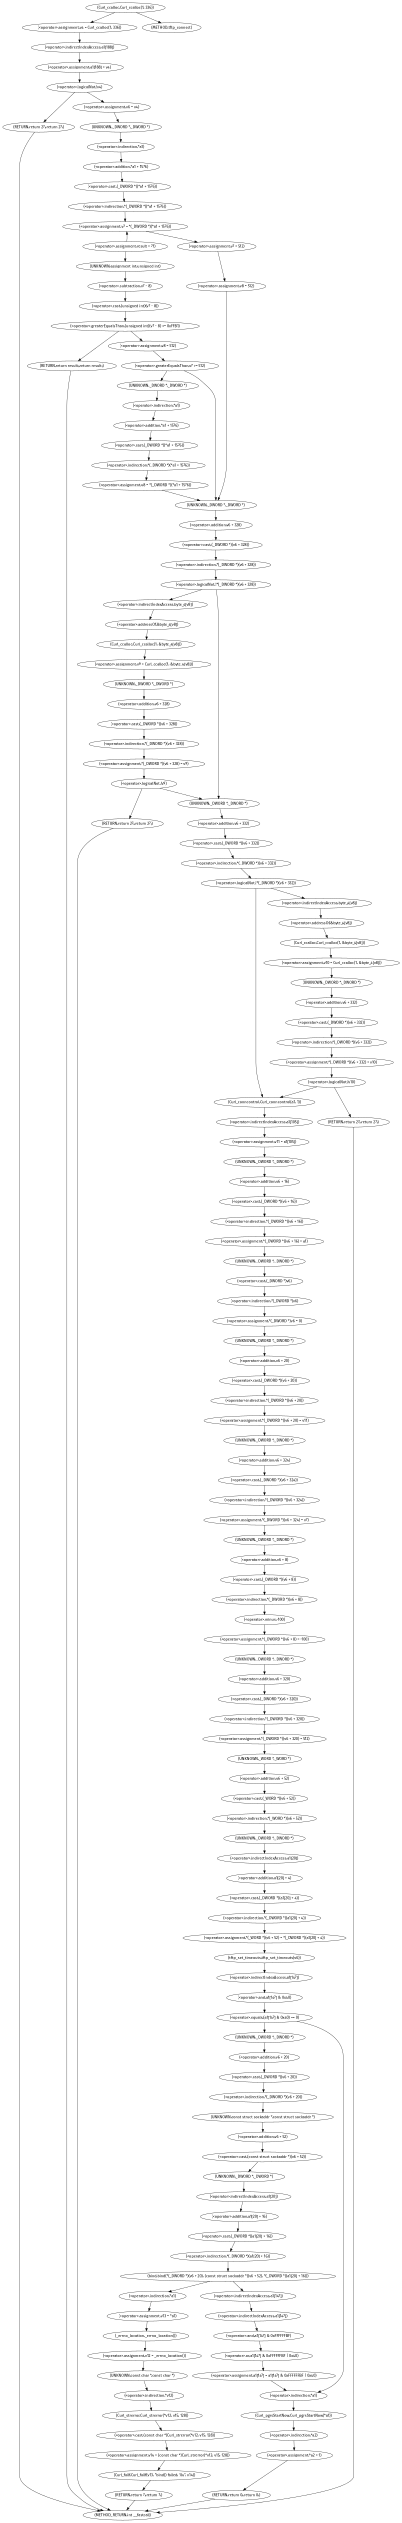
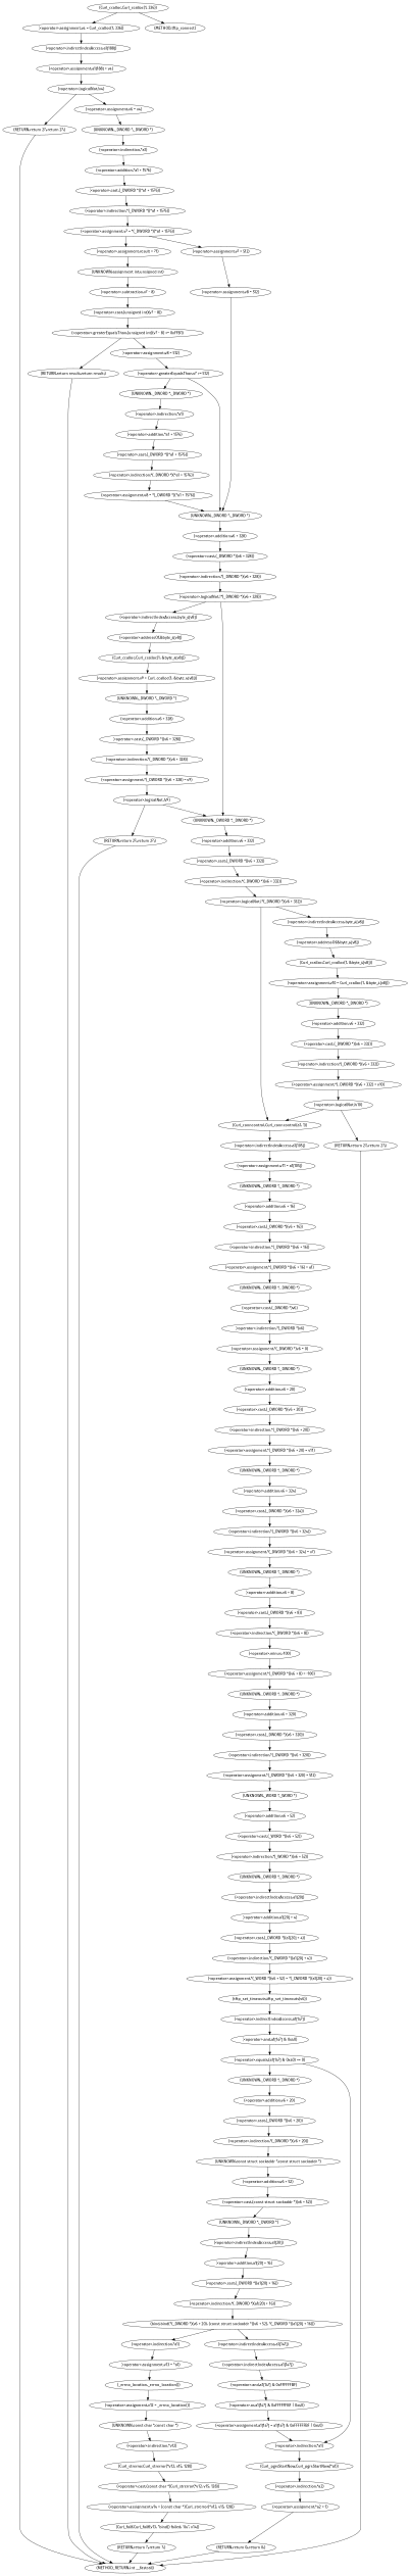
  digraph {
    fontname="Fira Sans"
    node [fontname="Fira Sans"]
    edge [fontname="Fira Sans"]
    n1 [label="(<operator>.assignment,v4 = Curl_ccalloc(1, 336))"]
    n2 [label="(<operator>.indirectIndexAccess,a1[188])"]
    n3 [label="(<operator>.assignment,a1[188] = v4)"]
    n4 [label="(Curl_ccalloc,Curl_ccalloc(1, 336))"]
    n5 [label="(METHOD,tftp_connect)"]
    n6 [label="(<operator>.logicalNot,!v4)"]
    n7 [label="(RETURN,return 27;,return 27;)"]
    n8 [label="(<operator>.assignment,v6 = v4)"]
    n9 [label="(METHOD_RETURN,int __fastcall)"]
    n10 [label="(UNKNOWN,_DWORD *,_DWORD *)"]
    n11 [label="(<operator>.indirection,*a1)"]
    n12 [label="(<operator>.assignment,v7 = *(_DWORD *)(*a1 + 1576))"]
    n13 [label="(<operator>.assignment,result = 71)"]
    n14 [label="(<operator>.assignment,v7 = 512)"]
    n15 [label="(UNKNOWN,assignment int,unsigned int)"]
    n16 [label="(<operator>.assignment,v8 = 512)"]
    n17 [label="(<operator>.indirection,*(_DWORD *)(*a1 + 1576))"]
    n18 [label="(<operator>.cast,(_DWORD *)(*a1 + 1576))"]
    n19 [label="(<operator>.addition,*a1 + 1576)"]
    n20 [label="(<operator>.subtraction,v7 - 8)"]
    n21 [label="(<operator>.greaterEqualsThan,(unsigned int)(v7 - 8) >= 0xFFB1)"]
    n22 [label="(RETURN,return result;,return result;)"]
    n23 [label="(<operator>.assignment,v8 = 512)"]
    n24 [label="(<operator>.greaterEqualsThan,v7 >= 512)"]
    n25 [label="(<operator>.cast,(unsigned int)(v7 - 8))"]
    n26 [label="(UNKNOWN,_DWORD *,_DWORD *)"]
    n27 [label="(UNKNOWN,_DWORD *,_DWORD *)"]
    n28 [label="(<operator>.indirection,*a1)"]
    n29 [label="(<operator>.addition,v6 + 328)"]
    n30 [label="(<operator>.assignment,v8 = *(_DWORD *)(*a1 + 1576))"]
    n31 [label="(<operator>.indirection,*(_DWORD *)(*a1 + 1576))"]
    n32 [label="(<operator>.cast,(_DWORD *)(*a1 + 1576))"]
    n33 [label="(<operator>.addition,*a1 + 1576)"]
    n34 [label="(<operator>.logicalNot,!*(_DWORD *)(v6 + 328))"]
    n35 [label="(<operator>.indirectIndexAccess,byte_4[v8])"]
    n36 [label="(UNKNOWN,_DWORD *,_DWORD *)"]
    n37 [label="(<operator>.addressOf,&byte_4[v8])"]
    n38 [label="(<operator>.addition,v6 + 332)"]
    n39 [label="(<operator>.indirection,*(_DWORD *)(v6 + 328))"]
    n40 [label="(<operator>.cast,(_DWORD *)(v6 + 328))"]
    n41 [label="(<operator>.assignment,v9 = Curl_ccalloc(1, &byte_4[v8]))"]
    n42 [label="(UNKNOWN,_DWORD *,_DWORD *)"]
    n43 [label="(<operator>.addition,v6 + 328)"]
    n44 [label="(Curl_ccalloc,Curl_ccalloc(1, &byte_4[v8]))"]
    n45 [label="(<operator>.assignment,*(_DWORD *)(v6 + 328) = v9)"]
    n46 [label="(<operator>.logicalNot,!v9)"]
    n47 [label="(RETURN,return 27;,return 27;)"]
    n48 [label="(<operator>.indirection,*(_DWORD *)(v6 + 328))"]
    n49 [label="(<operator>.cast,(_DWORD *)(v6 + 328))"]
    n50 [label="(<operator>.logicalNot,!*(_DWORD *)(v6 + 332))"]
    n51 [label="(<operator>.indirectIndexAccess,byte_4[v8])"]
    n52 [label="(Curl_conncontrol,Curl_conncontrol(a1, 1))"]
    n53 [label="(<operator>.addressOf,&byte_4[v8])"]
    n54 [label="(<operator>.indirectIndexAccess,a1[105])"]
    n55 [label="(<operator>.indirection,*(_DWORD *)(v6 + 332))"]
    n56 [label="(<operator>.cast,(_DWORD *)(v6 + 332))"]
    n57 [label="(<operator>.assignment,v10 = Curl_ccalloc(1, &byte_4[v8]))"]
    n58 [label="(UNKNOWN,_DWORD *,_DWORD *)"]
    n59 [label="(<operator>.addition,v6 + 332)"]
    n60 [label="(Curl_ccalloc,Curl_ccalloc(1, &byte_4[v8]))"]
    n61 [label="(<operator>.assignment,*(_DWORD *)(v6 + 332) = v10)"]
    n62 [label="(<operator>.logicalNot,!v10)"]
    n63 [label="(RETURN,return 27;,return 27;)"]
    n64 [label="(<operator>.indirection,*(_DWORD *)(v6 + 332))"]
    n65 [label="(<operator>.cast,(_DWORD *)(v6 + 332))"]
    n66 [label="(<operator>.assignment,v11 = a1[105])"]
    n67 [label="(UNKNOWN,_DWORD *,_DWORD *)"]
    n68 [label="(<operator>.addition,v6 + 16)"]
    n69 [label="(<operator>.assignment,*(_DWORD *)(v6 + 16) = a1)"]
    n70 [label="(UNKNOWN,_DWORD *,_DWORD *)"]
    n71 [label="(<operator>.cast,(_DWORD *)v6)"]
    n72 [label="(<operator>.indirection,*(_DWORD *)(v6 + 16))"]
    n73 [label="(<operator>.cast,(_DWORD *)(v6 + 16))"]
    n74 [label="(<operator>.assignment,*(_DWORD *)v6 = 0)"]
    n75 [label="(UNKNOWN,_DWORD *,_DWORD *)"]
    n76 [label="(<operator>.addition,v6 + 20)"]
    n77 [label="(<operator>.indirection,*(_DWORD *)v6)"]
    n78 [label="(<operator>.assignment,*(_DWORD *)(v6 + 20) = v11)"]
    n79 [label="(UNKNOWN,_DWORD *,_DWORD *)"]
    n80 [label="(<operator>.addition,v6 + 324)"]
    n81 [label="(<operator>.indirection,*(_DWORD *)(v6 + 20))"]
    n82 [label="(<operator>.cast,(_DWORD *)(v6 + 20))"]
    n83 [label="(<operator>.assignment,*(_DWORD *)(v6 + 324) = v7)"]
    n84 [label="(UNKNOWN,_DWORD *,_DWORD *)"]
    n85 [label="(<operator>.addition,v6 + 8)"]
    n86 [label="(<operator>.indirection,*(_DWORD *)(v6 + 324))"]
    n87 [label="(<operator>.cast,(_DWORD *)(v6 + 324))"]
    n88 [label="(<operator>.assignment,*(_DWORD *)(v6 + 8) = -100)"]
    n89 [label="(UNKNOWN,_DWORD *,_DWORD *)"]
    n90 [label="(<operator>.addition,v6 + 320)"]
    n91 [label="(<operator>.indirection,*(_DWORD *)(v6 + 8))"]
    n92 [label="(<operator>.minus,-100)"]
    n93 [label="(<operator>.cast,(_DWORD *)(v6 + 8))"]
    n94 [label="(<operator>.assignment,*(_DWORD *)(v6 + 320) = 512)"]
    n95 [label="(UNKNOWN,_WORD *,_WORD *)"]
    n96 [label="(<operator>.addition,v6 + 52)"]
    n97 [label="(<operator>.indirection,*(_DWORD *)(v6 + 320))"]
    n98 [label="(<operator>.cast,(_DWORD *)(v6 + 320))"]
    n99 [label="(<operator>.assignment,*(_WORD *)(v6 + 52) = *(_DWORD *)(a1[20] + 4))"]
    n100 [label="(tftp_set_timeouts,tftp_set_timeouts(v6))"]
    n101 [label="(<operator>.indirectIndexAccess,a1[147])"]
    n102 [label="(<operator>.indirection,*(_WORD *)(v6 + 52))"]
    n103 [label="(UNKNOWN,_DWORD *,_DWORD *)"]
    n104 [label="(<operator>.indirectIndexAccess,a1[20])"]
    n105 [label="(<operator>.cast,(_WORD *)(v6 + 52))"]
    n106 [label="(<operator>.indirection,*(_DWORD *)(a1[20] + 4))"]
    n107 [label="(<operator>.cast,(_DWORD *)(a1[20] + 4))"]
    n108 [label="(<operator>.addition,a1[20] + 4)"]
    n109 [label="(<operator>.and,a1[147] & 0x40)"]
    n110 [label="(<operator>.equals,(a1[147] & 0x40) == 0)"]
    n111 [label="(UNKNOWN,_DWORD *,_DWORD *)"]
    n112 [label="(<operator>.indirection,*a1)"]
    n113 [label="(<operator>.addition,v6 + 20)"]
    n114 [label="(Curl_pgrsStartNow,Curl_pgrsStartNow(*a1))"]
    n115 [label="(bind,bind(*(_DWORD *)(v6 + 20), (const struct sockaddr *)(v6 + 52), *(_DWORD *)(a1[20] + 16)))"]
    n116 [label="(<operator>.indirection,*a1)"]
    n117 [label="(<operator>.indirectIndexAccess,a1[147])"]
    n118 [label="(<operator>.assignment,v13 = *a1)"]
    n119 [label="(<operator>.indirectIndexAccess,a1[147])"]
    n120 [label="(<operator>.indirection,*(_DWORD *)(v6 + 20))"]
    n121 [label="(UNKNOWN,const struct sockaddr *,const struct sockaddr *)"]
    n122 [label="(<operator>.addition,v6 + 52)"]
    n123 [label="(<operator>.cast,(_DWORD *)(v6 + 20))"]
    n124 [label="(<operator>.cast,(const struct sockaddr *)(v6 + 52))"]
    n125 [label="(UNKNOWN,_DWORD *,_DWORD *)"]
    n126 [label="(<operator>.indirectIndexAccess,a1[20])"]
    n127 [label="(<operator>.indirection,*(_DWORD *)(a1[20] + 16))"]
    n128 [label="(<operator>.cast,(_DWORD *)(a1[20] + 16))"]
    n129 [label="(<operator>.addition,a1[20] + 16)"]
    n130 [label="(_errno_location,_errno_location())"]
    n131 [label="(<operator>.assignment,v12 = _errno_location())"]
    n132 [label="(UNKNOWN,const char *,const char *)"]
    n133 [label="(<operator>.indirection,*v12)"]
    n134 [label="(<operator>.assignment,v14 = (const char *)Curl_strerror(*v12, v15, 128))"]
    n135 [label="(Curl_failf,Curl_failf(v13, \"bind() failed; %s\", v14))"]
    n136 [label="(RETURN,return 7;,return 7;)"]
    n137 [label="(<operator>.cast,(const char *)Curl_strerror(*v12, v15, 128))"]
    n138 [label="(Curl_strerror,Curl_strerror(*v12, v15, 128))"]
    n139 [label="(<operator>.assignment,a1[147] = a1[147] & 0xFFFFFFBF | 0x40)"]
    n140 [label="(<operator>.and,a1[147] & 0xFFFFFFBF)"]
    n141 [label="(<operator>.or,a1[147] & 0xFFFFFFBF | 0x40)"]
    n142 [label="(<operator>.indirection,*a2)"]
    n143 [label="(<operator>.assignment,*a2 = 1)"]
    n144 [label="(RETURN,return 0;,return 0;)"]
    n1 -> n2
    n2 -> n3
    n3 -> n6
    n4 -> n1
    n4 -> n5
    n6 -> n7
    n6 -> n8
    n7 -> n9
    n8 -> n10
    n10 -> n11
    n11 -> n19
-   n13 -> n12
+   n12 -> n13
    n12 -> n14
    n13 -> n15
    n14 -> n16
    n15 -> n20
    n16 -> n27
    n17 -> n12
    n18 -> n17
    n19 -> n18
    n20 -> n25
    n21 -> n22
    n21 -> n23
    n22 -> n9
    n23 -> n24
    n24 -> n26
    n24 -> n27
    n25 -> n21
    n26 -> n28
    n27 -> n29
    n28 -> n33
    n29 -> n40
    n30 -> n27
    n31 -> n30
    n32 -> n31
    n33 -> n32
    n34 -> n35
    n34 -> n36
    n35 -> n37
    n36 -> n38
    n37 -> n44
    n38 -> n56
    n39 -> n34
    n40 -> n39
    n41 -> n42
    n42 -> n43
    n43 -> n49
    n44 -> n41
    n45 -> n46
    n46 -> n36
    n46 -> n47
    n47 -> n9
    n48 -> n45
    n49 -> n48
    n50 -> n51
    n50 -> n52
    n51 -> n53
    n52 -> n54
    n53 -> n60
    n54 -> n66
    n55 -> n50
    n56 -> n55
    n57 -> n58
    n58 -> n59
    n59 -> n65
    n60 -> n57
    n61 -> n62
    n62 -> n52
    n62 -> n63
    n63 -> n9
    n64 -> n61
    n65 -> n64
    n66 -> n67
    n67 -> n68
    n68 -> n73
    n69 -> n70
    n70 -> n71
    n71 -> n77
    n72 -> n69
    n73 -> n72
    n74 -> n75
    n75 -> n76
    n76 -> n82
    n77 -> n74
    n78 -> n79
    n79 -> n80
    n80 -> n87
    n81 -> n78
    n82 -> n81
    n83 -> n84
    n84 -> n85
    n85 -> n93
    n86 -> n83
    n87 -> n86
    n88 -> n89
    n89 -> n90
    n90 -> n98
    n91 -> n92
    n92 -> n88
    n93 -> n91
    n94 -> n95
    n95 -> n96
    n96 -> n105
    n97 -> n94
    n98 -> n97
    n99 -> n100
    n100 -> n101
    n101 -> n109
    n102 -> n103
    n103 -> n104
    n104 -> n108
    n105 -> n102
    n106 -> n99
    n107 -> n106
    n108 -> n107
    n109 -> n110
    n110 -> n111
    n110 -> n112
    n111 -> n113
    n112 -> n114
    n113 -> n123
    n114 -> n142
    n115 -> n116
    n115 -> n117
    n116 -> n118
    n117 -> n119
    n118 -> n130
    n119 -> n140
    n120 -> n121
    n121 -> n122
    n122 -> n124
    n123 -> n120
    n124 -> n125
    n125 -> n126
    n126 -> n129
    n127 -> n115
    n128 -> n127
    n129 -> n128
    n130 -> n131
    n131 -> n132
    n132 -> n133
    n133 -> n138
    n134 -> n135
    n135 -> n136
    n136 -> n9
    n137 -> n134
    n138 -> n137
    n139 -> n112
    n140 -> n141
    n141 -> n139
    n142 -> n143
    n143 -> n144
    n144 -> n9
  }
